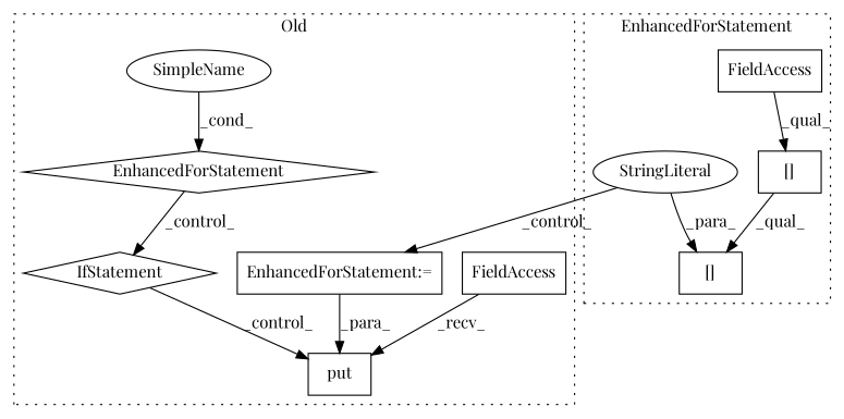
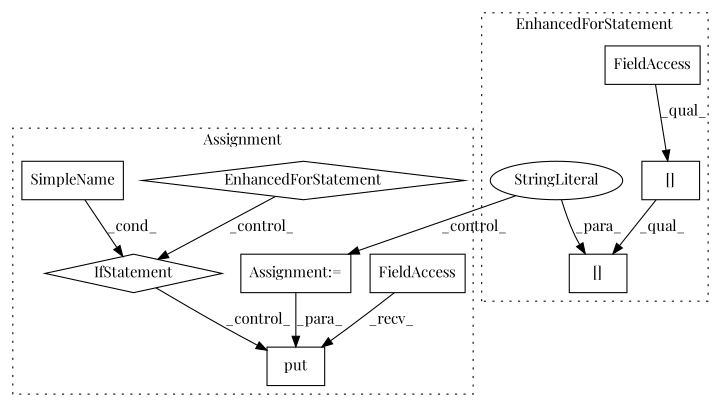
  digraph {
    fontname="Playfair Display"
    node [a=22 fontname="Playfair Display" shape=box]
    edge [fontname="Playfair Display"]
    n1 [a=32 l="4,1" label=put s="6640,6657"]
    n2 [l=7 label=FieldAccess s=6632]
-   n3 [a=7 l=1 label="EnhancedForStatement:=" s=6619]
+   n3 [a=7 l=1 label="Assignment:=" s=6619]
    n4 [a=70 l="73,2" label=EnhancedForStatement s="6409,6510" shape=diamond]
    n5 [a=25 l="4,2" label=IfStatement s="6520,6556" shape=diamond]
-   n6 [a=42 label=SimpleName shape=ellipse]
+   n6 [a=42 label=SimpleName]
    n7 [a=2 l="29,1" label="[]" s="5013,5051"]
    n8 [a=45 l=9 label=StringLiteral s=5042 shape=ellipse]
    n9 [a=2 l="15,1" label="[]" s="5013,5040"]
    n10 [l=14 label=FieldAccess s=5013]
    subgraph cluster_1 {
-     label=Old
+     label=Assignment
      style=dotted
      n1
      n2
      n3
      n4
      n5
      n6
    }
    subgraph cluster_2 {
      label=EnhancedForStatement
      style=dotted
      n7
      n8
      n9
      n10
    }
    n2 -> n1 [label=_recv_]
    n3 -> n1 [label=_para_]
    n4 -> n5 [label=_control_]
    n5 -> n1 [label=_control_]
-   n6 -> n4 [label=_cond_]
+   n6 -> n5 [label=_cond_]
    n8 -> n3 [label=_control_]
    n8 -> n7 [label=_para_]
    n9 -> n7 [label=_qual_]
    n10 -> n9 [label=_qual_]
  }
